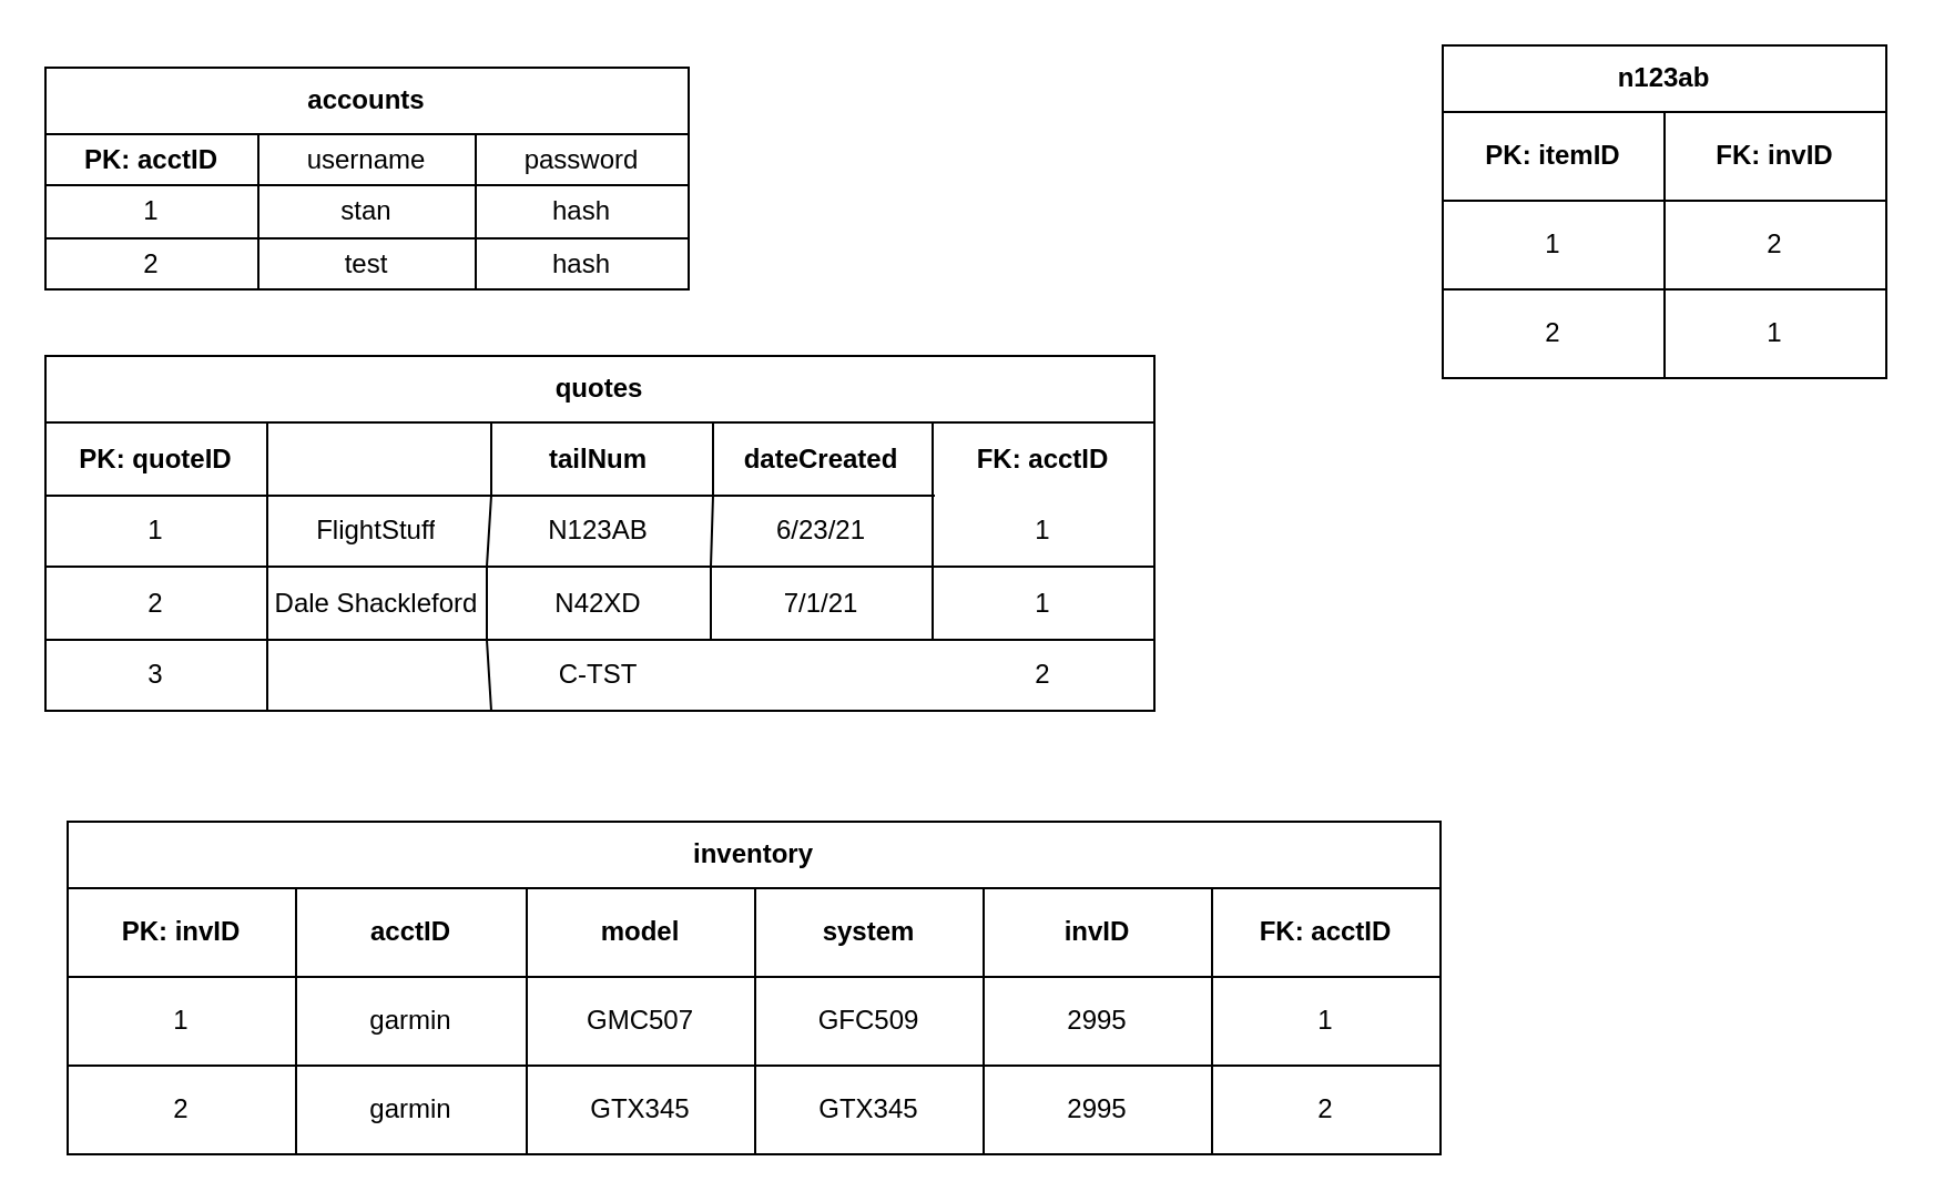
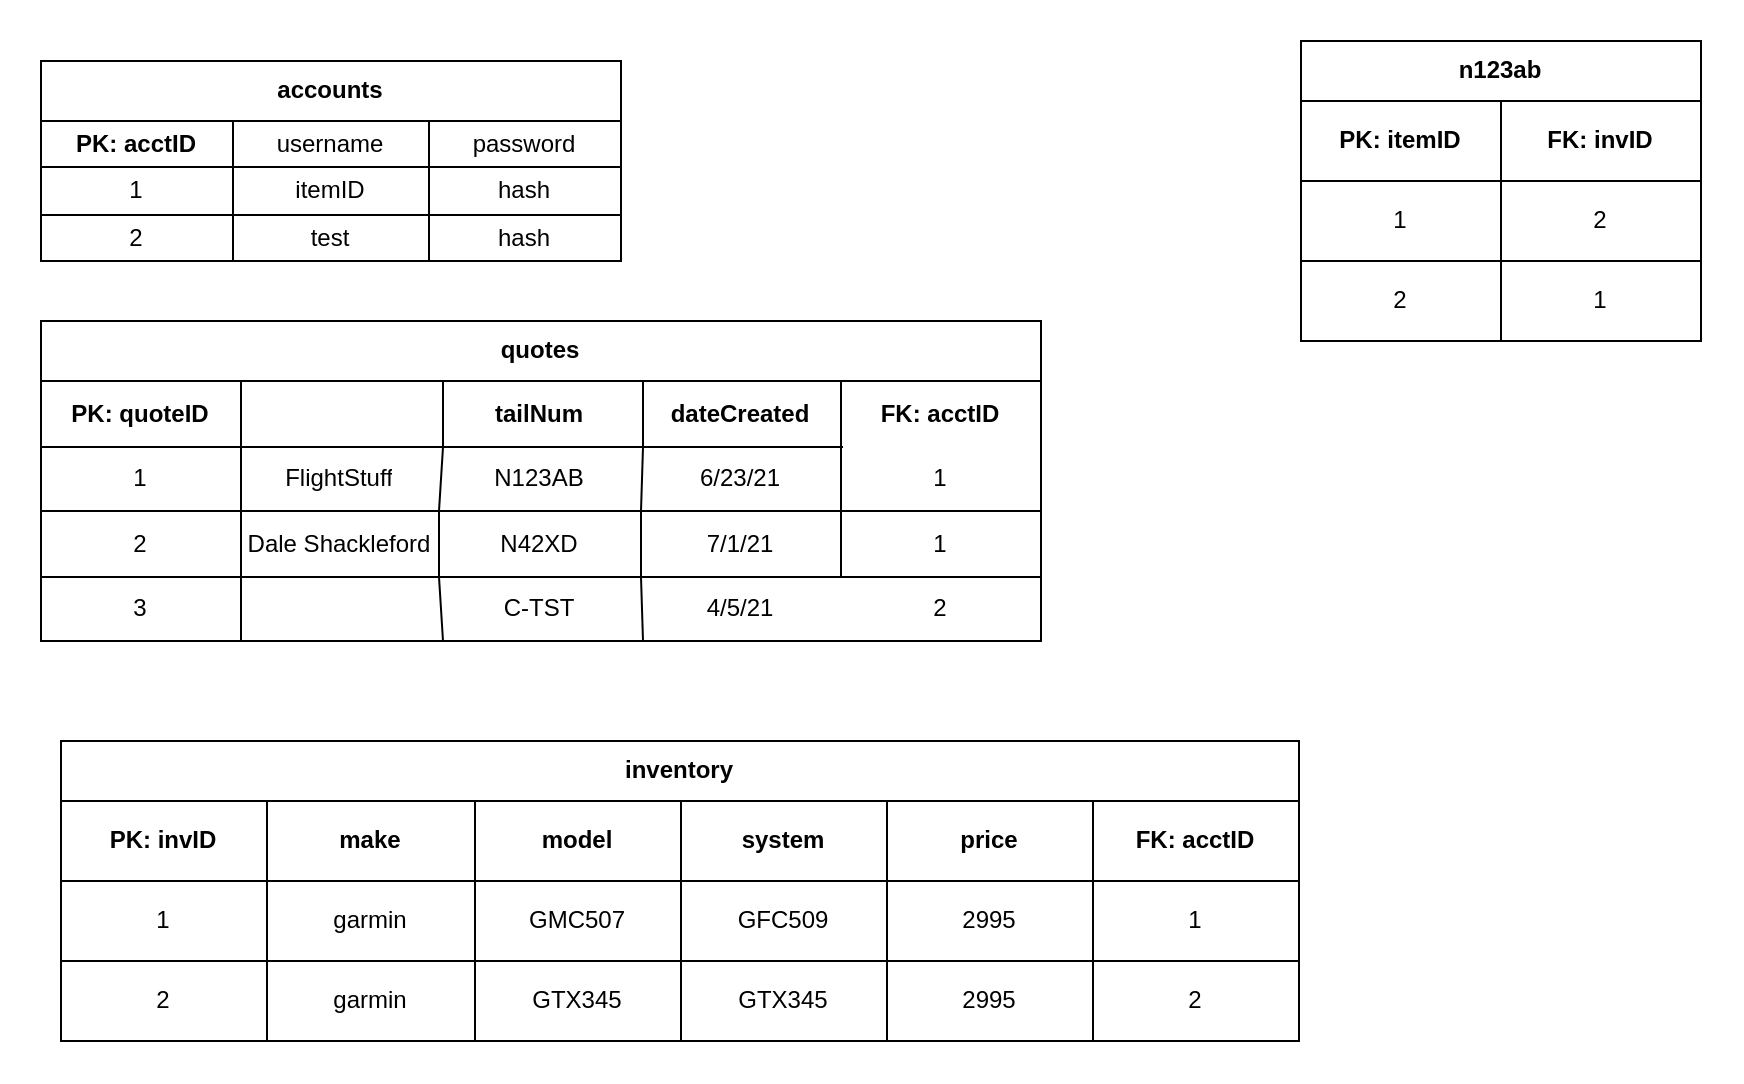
  <mxCell id="0" />
  <mxCell id="1" parent="0" />
  <mxCell id="2" value="accounts" style="shape=table;html=1;whiteSpace=wrap;startSize=30;container=1;collapsible=0;childLayout=tableLayout;fontStyle=1;align=center;" vertex="1" parent="1"><mxGeometry x="20" y="30" width="290" height="100" as="geometry" /></mxCell>
  <mxCell id="3" value="" style="shape=partialRectangle;html=1;whiteSpace=wrap;collapsible=0;dropTarget=0;pointerEvents=0;fillColor=none;top=0;left=0;bottom=0;right=0;points=[[0,0.5],[1,0.5]];portConstraint=eastwest;" vertex="1" parent="2"><mxGeometry y="30" width="290" height="23" as="geometry" /></mxCell>
  <mxCell id="4" value="&lt;b&gt;PK: acctID&lt;/b&gt;" style="shape=partialRectangle;html=1;whiteSpace=wrap;connectable=0;fillColor=none;top=0;left=0;bottom=0;right=0;overflow=hidden;" vertex="1" parent="3"><mxGeometry width="96" height="23" as="geometry" /></mxCell>
  <mxCell id="5" value="username" style="shape=partialRectangle;html=1;whiteSpace=wrap;connectable=0;fillColor=none;top=0;left=0;bottom=0;right=0;overflow=hidden;" vertex="1" parent="3"><mxGeometry x="96" width="98" height="23" as="geometry" /></mxCell>
  <mxCell id="6" value="password" style="shape=partialRectangle;html=1;whiteSpace=wrap;connectable=0;fillColor=none;top=0;left=0;bottom=0;right=0;overflow=hidden;" vertex="1" parent="3"><mxGeometry x="194" width="96" height="23" as="geometry" /></mxCell>
  <mxCell id="7" value="" style="shape=partialRectangle;html=1;whiteSpace=wrap;collapsible=0;dropTarget=0;pointerEvents=0;fillColor=none;top=0;left=0;bottom=0;right=0;points=[[0,0.5],[1,0.5]];portConstraint=eastwest;" vertex="1" parent="2"><mxGeometry y="53" width="290" height="24" as="geometry" /></mxCell>
  <mxCell id="8" value="1" style="shape=partialRectangle;html=1;whiteSpace=wrap;connectable=0;fillColor=none;top=0;left=0;bottom=0;right=0;overflow=hidden;" vertex="1" parent="7"><mxGeometry width="96" height="24" as="geometry" /></mxCell>
- <mxCell id="9" value="stan" style="shape=partialRectangle;html=1;whiteSpace=wrap;connectable=0;fillColor=none;top=0;left=0;bottom=0;right=0;overflow=hidden;" vertex="1" parent="7"><mxGeometry x="96" width="98" height="24" as="geometry" /></mxCell>
+ <mxCell id="9" value="itemID" style="shape=partialRectangle;html=1;whiteSpace=wrap;connectable=0;fillColor=none;top=0;left=0;bottom=0;right=0;overflow=hidden;" vertex="1" parent="7"><mxGeometry x="96" width="98" height="24" as="geometry" /></mxCell>
  <mxCell id="10" value="hash" style="shape=partialRectangle;html=1;whiteSpace=wrap;connectable=0;fillColor=none;top=0;left=0;bottom=0;right=0;overflow=hidden;" vertex="1" parent="7"><mxGeometry x="194" width="96" height="24" as="geometry" /></mxCell>
  <mxCell id="11" value="" style="shape=partialRectangle;html=1;whiteSpace=wrap;collapsible=0;dropTarget=0;pointerEvents=0;fillColor=none;top=0;left=0;bottom=0;right=0;points=[[0,0.5],[1,0.5]];portConstraint=eastwest;" vertex="1" parent="2"><mxGeometry y="77" width="290" height="23" as="geometry" /></mxCell>
  <mxCell id="12" value="2" style="shape=partialRectangle;html=1;whiteSpace=wrap;connectable=0;fillColor=none;top=0;left=0;bottom=0;right=0;overflow=hidden;" vertex="1" parent="11"><mxGeometry width="96" height="23" as="geometry" /></mxCell>
  <mxCell id="13" value="test" style="shape=partialRectangle;html=1;whiteSpace=wrap;connectable=0;fillColor=none;top=0;left=0;bottom=0;right=0;overflow=hidden;" vertex="1" parent="11"><mxGeometry x="96" width="98" height="23" as="geometry" /></mxCell>
  <mxCell id="14" value="hash" style="shape=partialRectangle;html=1;whiteSpace=wrap;connectable=0;fillColor=none;top=0;left=0;bottom=0;right=0;overflow=hidden;" vertex="1" parent="11"><mxGeometry x="194" width="96" height="23" as="geometry" /></mxCell>
  <mxCell id="15" value="quotes" style="shape=table;html=1;whiteSpace=wrap;startSize=30;container=1;collapsible=0;childLayout=tableLayout;fontStyle=1;align=center;" vertex="1" parent="1"><mxGeometry x="20" y="160" width="500" height="160" as="geometry" /></mxCell>
  <mxCell id="16" value="" style="shape=partialRectangle;html=1;whiteSpace=wrap;collapsible=0;dropTarget=0;pointerEvents=0;fillColor=none;top=0;left=0;bottom=0;right=0;points=[[0,0.5],[1,0.5]];portConstraint=eastwest;" vertex="1" parent="15"><mxGeometry y="30" width="500" height="33" as="geometry" /></mxCell>
  <mxCell id="17" value="&lt;b&gt;PK: quoteID&lt;/b&gt;" style="shape=partialRectangle;html=1;whiteSpace=wrap;connectable=0;fillColor=none;top=0;left=0;bottom=0;right=0;overflow=hidden;" vertex="1" parent="16"><mxGeometry width="100" height="33" as="geometry" /></mxCell>
  <mxCell id="18" value="&lt;b&gt;tailNum&lt;/b&gt;" style="shape=partialRectangle;html=1;whiteSpace=wrap;connectable=0;fillColor=none;top=0;left=0;bottom=0;right=0;overflow=hidden;" vertex="1" parent="16"><mxGeometry x="199" width="101" height="33" as="geometry" /></mxCell>
  <mxCell id="19" value="&lt;b&gt;dateCreated&lt;/b&gt;" style="shape=partialRectangle;html=1;whiteSpace=wrap;connectable=0;fillColor=none;top=0;left=0;bottom=0;right=0;overflow=hidden;" vertex="1" parent="16"><mxGeometry x="300" width="100" height="33" as="geometry" /></mxCell>
  <mxCell id="20" value="&lt;b&gt;FK: acctID&lt;/b&gt;" style="shape=partialRectangle;html=1;whiteSpace=wrap;connectable=0;fillColor=none;top=0;left=0;bottom=0;right=0;overflow=hidden;" vertex="1" parent="16"><mxGeometry x="400" width="100" height="33" as="geometry" /></mxCell>
  <mxCell id="21" value="" style="shape=partialRectangle;html=1;whiteSpace=wrap;collapsible=0;dropTarget=0;pointerEvents=0;fillColor=none;top=0;left=0;bottom=0;right=0;points=[[0,0.5],[1,0.5]];portConstraint=eastwest;" vertex="1" parent="15"><mxGeometry y="63" width="500" height="32" as="geometry" /></mxCell>
  <mxCell id="22" value="1" style="shape=partialRectangle;html=1;whiteSpace=wrap;connectable=0;fillColor=none;top=0;left=0;bottom=0;right=0;overflow=hidden;" vertex="1" parent="21"><mxGeometry width="100" height="32" as="geometry" /></mxCell>
  <mxCell id="23" value="FlightStuff" style="shape=partialRectangle;html=1;whiteSpace=wrap;connectable=0;fillColor=none;top=0;left=0;bottom=0;right=0;overflow=hidden;" vertex="1" parent="21"><mxGeometry x="100" width="99" height="32" as="geometry" /></mxCell>
  <mxCell id="24" value="N123AB" style="shape=partialRectangle;html=1;whiteSpace=wrap;connectable=0;fillColor=none;top=0;left=0;bottom=0;right=0;overflow=hidden;" vertex="1" parent="21"><mxGeometry x="199" width="101" height="32" as="geometry" /></mxCell>
  <mxCell id="25" value="6/23/21" style="shape=partialRectangle;html=1;whiteSpace=wrap;connectable=0;fillColor=none;top=0;left=0;bottom=0;right=0;overflow=hidden;" vertex="1" parent="21"><mxGeometry x="300" width="100" height="32" as="geometry" /></mxCell>
  <mxCell id="26" value="1" style="shape=partialRectangle;html=1;whiteSpace=wrap;connectable=0;fillColor=none;top=0;left=0;bottom=0;right=0;overflow=hidden;" vertex="1" parent="21"><mxGeometry x="400" width="100" height="32" as="geometry" /></mxCell>
  <mxCell id="27" value="" style="shape=partialRectangle;html=1;whiteSpace=wrap;collapsible=0;dropTarget=0;pointerEvents=0;fillColor=none;top=0;left=0;bottom=0;right=0;points=[[0,0.5],[1,0.5]];portConstraint=eastwest;" vertex="1" parent="15"><mxGeometry y="95" width="500" height="33" as="geometry" /></mxCell>
  <mxCell id="28" value="2" style="shape=partialRectangle;html=1;whiteSpace=wrap;connectable=0;fillColor=none;top=0;left=0;bottom=0;right=0;overflow=hidden;" vertex="1" parent="27"><mxGeometry width="100" height="33" as="geometry" /></mxCell>
  <mxCell id="29" value="Dale Shackleford" style="shape=partialRectangle;html=1;whiteSpace=wrap;connectable=0;fillColor=none;top=0;left=0;bottom=0;right=0;overflow=hidden;" vertex="1" parent="27"><mxGeometry x="100" width="99" height="33" as="geometry" /></mxCell>
  <mxCell id="30" value="N42XD" style="shape=partialRectangle;html=1;whiteSpace=wrap;connectable=0;fillColor=none;top=0;left=0;bottom=0;right=0;overflow=hidden;" vertex="1" parent="27"><mxGeometry x="199" width="101" height="33" as="geometry" /></mxCell>
  <mxCell id="31" value="7/1/21" style="shape=partialRectangle;html=1;whiteSpace=wrap;connectable=0;fillColor=none;top=0;left=0;bottom=0;right=0;overflow=hidden;" vertex="1" parent="27"><mxGeometry x="300" width="100" height="33" as="geometry" /></mxCell>
  <mxCell id="32" value="1" style="shape=partialRectangle;html=1;whiteSpace=wrap;connectable=0;fillColor=none;top=0;left=0;bottom=0;right=0;overflow=hidden;" vertex="1" parent="27"><mxGeometry x="400" width="100" height="33" as="geometry" /></mxCell>
  <mxCell id="33" style="shape=partialRectangle;html=1;whiteSpace=wrap;collapsible=0;dropTarget=0;pointerEvents=0;fillColor=none;top=0;left=0;bottom=0;right=0;points=[[0,0.5],[1,0.5]];portConstraint=eastwest;" vertex="1" parent="15"><mxGeometry y="128" width="500" height="32" as="geometry" /></mxCell>
  <mxCell id="34" value="3" style="shape=partialRectangle;html=1;whiteSpace=wrap;connectable=0;fillColor=none;top=0;left=0;bottom=0;right=0;overflow=hidden;" vertex="1" parent="33"><mxGeometry width="100" height="32" as="geometry" /></mxCell>
  <mxCell id="35" value="C-TST" style="shape=partialRectangle;html=1;whiteSpace=wrap;connectable=0;fillColor=none;top=0;left=0;bottom=0;right=0;overflow=hidden;" vertex="1" parent="33"><mxGeometry x="199" width="101" height="32" as="geometry" /></mxCell>
+ <mxCell id="36" value="4/5/21" style="shape=partialRectangle;html=1;whiteSpace=wrap;connectable=0;fillColor=none;top=0;left=0;bottom=0;right=0;overflow=hidden;" vertex="1" parent="33"><mxGeometry x="300" width="100" height="32" as="geometry" /></mxCell>
  <mxCell id="37" value="2" style="shape=partialRectangle;html=1;whiteSpace=wrap;connectable=0;fillColor=none;top=0;left=0;bottom=0;right=0;overflow=hidden;" vertex="1" parent="33"><mxGeometry x="400" width="100" height="32" as="geometry" /></mxCell>
  <mxCell id="38" value="n123ab" style="shape=table;html=1;whiteSpace=wrap;startSize=30;container=1;collapsible=0;childLayout=tableLayout;fontStyle=1;align=center;" vertex="1" parent="1"><mxGeometry x="650" y="20" width="200" height="150" as="geometry" /></mxCell>
  <mxCell id="39" value="" style="shape=partialRectangle;html=1;whiteSpace=wrap;collapsible=0;dropTarget=0;pointerEvents=0;fillColor=none;top=0;left=0;bottom=0;right=0;points=[[0,0.5],[1,0.5]];portConstraint=eastwest;" vertex="1" parent="38"><mxGeometry y="30" width="200" height="40" as="geometry" /></mxCell>
  <mxCell id="40" value="&lt;b&gt;PK: itemID&lt;/b&gt;" style="shape=partialRectangle;html=1;whiteSpace=wrap;connectable=0;fillColor=none;top=0;left=0;bottom=0;right=0;overflow=hidden;" vertex="1" parent="39"><mxGeometry width="100" height="40" as="geometry" /></mxCell>
  <mxCell id="41" value="&lt;b&gt;FK: invID&lt;/b&gt;" style="shape=partialRectangle;html=1;whiteSpace=wrap;connectable=0;fillColor=none;top=0;left=0;bottom=0;right=0;overflow=hidden;" vertex="1" parent="39"><mxGeometry x="100" width="100" height="40" as="geometry" /></mxCell>
  <mxCell id="42" value="" style="shape=partialRectangle;html=1;whiteSpace=wrap;collapsible=0;dropTarget=0;pointerEvents=0;fillColor=none;top=0;left=0;bottom=0;right=0;points=[[0,0.5],[1,0.5]];portConstraint=eastwest;" vertex="1" parent="38"><mxGeometry y="70" width="200" height="40" as="geometry" /></mxCell>
  <mxCell id="43" value="1" style="shape=partialRectangle;html=1;whiteSpace=wrap;connectable=0;fillColor=none;top=0;left=0;bottom=0;right=0;overflow=hidden;" vertex="1" parent="42"><mxGeometry width="100" height="40" as="geometry" /></mxCell>
  <mxCell id="44" value="2" style="shape=partialRectangle;html=1;whiteSpace=wrap;connectable=0;fillColor=none;top=0;left=0;bottom=0;right=0;overflow=hidden;" vertex="1" parent="42"><mxGeometry x="100" width="100" height="40" as="geometry" /></mxCell>
  <mxCell id="45" value="" style="shape=partialRectangle;html=1;whiteSpace=wrap;collapsible=0;dropTarget=0;pointerEvents=0;fillColor=none;top=0;left=0;bottom=0;right=0;points=[[0,0.5],[1,0.5]];portConstraint=eastwest;" vertex="1" parent="38"><mxGeometry y="110" width="200" height="40" as="geometry" /></mxCell>
  <mxCell id="46" value="2" style="shape=partialRectangle;html=1;whiteSpace=wrap;connectable=0;fillColor=none;top=0;left=0;bottom=0;right=0;overflow=hidden;" vertex="1" parent="45"><mxGeometry width="100" height="40" as="geometry" /></mxCell>
  <mxCell id="47" value="1" style="shape=partialRectangle;html=1;whiteSpace=wrap;connectable=0;fillColor=none;top=0;left=0;bottom=0;right=0;overflow=hidden;" vertex="1" parent="45"><mxGeometry x="100" width="100" height="40" as="geometry" /></mxCell>
  <mxCell id="48" value="inventory" style="shape=table;html=1;whiteSpace=wrap;startSize=30;container=1;collapsible=0;childLayout=tableLayout;fontStyle=1;align=center;" vertex="1" parent="1"><mxGeometry x="30" y="370" width="619" height="150" as="geometry" /></mxCell>
  <mxCell id="49" value="" style="shape=partialRectangle;html=1;whiteSpace=wrap;collapsible=0;dropTarget=0;pointerEvents=0;fillColor=none;top=0;left=0;bottom=0;right=0;points=[[0,0.5],[1,0.5]];portConstraint=eastwest;" vertex="1" parent="48"><mxGeometry y="30" width="619" height="40" as="geometry" /></mxCell>
  <mxCell id="50" value="&lt;b&gt;PK: invID&lt;/b&gt;" style="shape=partialRectangle;html=1;whiteSpace=wrap;connectable=0;fillColor=none;top=0;left=0;bottom=0;right=0;overflow=hidden;" vertex="1" parent="49"><mxGeometry width="103" height="40" as="geometry" /></mxCell>
- <mxCell id="51" value="&lt;b&gt;acctID&lt;/b&gt;" style="shape=partialRectangle;html=1;whiteSpace=wrap;connectable=0;fillColor=none;top=0;left=0;bottom=0;right=0;overflow=hidden;" vertex="1" parent="49"><mxGeometry x="103" width="104" height="40" as="geometry" /></mxCell>
+ <mxCell id="51" value="&lt;b&gt;make&lt;/b&gt;" style="shape=partialRectangle;html=1;whiteSpace=wrap;connectable=0;fillColor=none;top=0;left=0;bottom=0;right=0;overflow=hidden;" vertex="1" parent="49"><mxGeometry x="103" width="104" height="40" as="geometry" /></mxCell>
  <mxCell id="52" value="&lt;b&gt;model&lt;/b&gt;" style="shape=partialRectangle;html=1;whiteSpace=wrap;connectable=0;fillColor=none;top=0;left=0;bottom=0;right=0;overflow=hidden;" vertex="1" parent="49"><mxGeometry x="207" width="103" height="40" as="geometry" /></mxCell>
  <mxCell id="53" value="&lt;b&gt;system&lt;/b&gt;" style="shape=partialRectangle;html=1;whiteSpace=wrap;connectable=0;fillColor=none;top=0;left=0;bottom=0;right=0;overflow=hidden;" vertex="1" parent="49"><mxGeometry x="310" width="103" height="40" as="geometry" /></mxCell>
- <mxCell id="54" value="&lt;b&gt;invID&lt;/b&gt;" style="shape=partialRectangle;html=1;whiteSpace=wrap;connectable=0;fillColor=none;top=0;left=0;bottom=0;right=0;overflow=hidden;" vertex="1" parent="49"><mxGeometry x="413" width="103" height="40" as="geometry" /></mxCell>
+ <mxCell id="54" value="&lt;b&gt;price&lt;/b&gt;" style="shape=partialRectangle;html=1;whiteSpace=wrap;connectable=0;fillColor=none;top=0;left=0;bottom=0;right=0;overflow=hidden;" vertex="1" parent="49"><mxGeometry x="413" width="103" height="40" as="geometry" /></mxCell>
  <mxCell id="55" value="&lt;b&gt;FK: acctID&lt;/b&gt;" style="shape=partialRectangle;html=1;whiteSpace=wrap;connectable=0;fillColor=none;top=0;left=0;bottom=0;right=0;overflow=hidden;" vertex="1" parent="49"><mxGeometry x="516" width="103" height="40" as="geometry" /></mxCell>
  <mxCell id="56" value="" style="shape=partialRectangle;html=1;whiteSpace=wrap;collapsible=0;dropTarget=0;pointerEvents=0;fillColor=none;top=0;left=0;bottom=0;right=0;points=[[0,0.5],[1,0.5]];portConstraint=eastwest;" vertex="1" parent="48"><mxGeometry y="70" width="619" height="40" as="geometry" /></mxCell>
  <mxCell id="57" value="1" style="shape=partialRectangle;html=1;whiteSpace=wrap;connectable=0;fillColor=none;top=0;left=0;bottom=0;right=0;overflow=hidden;" vertex="1" parent="56"><mxGeometry width="103" height="40" as="geometry" /></mxCell>
  <mxCell id="58" value="garmin" style="shape=partialRectangle;html=1;whiteSpace=wrap;connectable=0;fillColor=none;top=0;left=0;bottom=0;right=0;overflow=hidden;" vertex="1" parent="56"><mxGeometry x="103" width="104" height="40" as="geometry" /></mxCell>
  <mxCell id="59" value="GMC507" style="shape=partialRectangle;html=1;whiteSpace=wrap;connectable=0;fillColor=none;top=0;left=0;bottom=0;right=0;overflow=hidden;" vertex="1" parent="56"><mxGeometry x="207" width="103" height="40" as="geometry" /></mxCell>
  <mxCell id="60" value="GFC509" style="shape=partialRectangle;html=1;whiteSpace=wrap;connectable=0;fillColor=none;top=0;left=0;bottom=0;right=0;overflow=hidden;" vertex="1" parent="56"><mxGeometry x="310" width="103" height="40" as="geometry" /></mxCell>
  <mxCell id="61" value="2995" style="shape=partialRectangle;html=1;whiteSpace=wrap;connectable=0;fillColor=none;top=0;left=0;bottom=0;right=0;overflow=hidden;" vertex="1" parent="56"><mxGeometry x="413" width="103" height="40" as="geometry" /></mxCell>
  <mxCell id="62" value="1" style="shape=partialRectangle;html=1;whiteSpace=wrap;connectable=0;fillColor=none;top=0;left=0;bottom=0;right=0;overflow=hidden;" vertex="1" parent="56"><mxGeometry x="516" width="103" height="40" as="geometry" /></mxCell>
  <mxCell id="63" value="" style="shape=partialRectangle;html=1;whiteSpace=wrap;collapsible=0;dropTarget=0;pointerEvents=0;fillColor=none;top=0;left=0;bottom=0;right=0;points=[[0,0.5],[1,0.5]];portConstraint=eastwest;" vertex="1" parent="48"><mxGeometry y="110" width="619" height="40" as="geometry" /></mxCell>
  <mxCell id="64" value="2" style="shape=partialRectangle;html=1;whiteSpace=wrap;connectable=0;fillColor=none;top=0;left=0;bottom=0;right=0;overflow=hidden;" vertex="1" parent="63"><mxGeometry width="103" height="40" as="geometry" /></mxCell>
  <mxCell id="65" value="garmin" style="shape=partialRectangle;html=1;whiteSpace=wrap;connectable=0;fillColor=none;top=0;left=0;bottom=0;right=0;overflow=hidden;" vertex="1" parent="63"><mxGeometry x="103" width="104" height="40" as="geometry" /></mxCell>
  <mxCell id="66" value="GTX345" style="shape=partialRectangle;html=1;whiteSpace=wrap;connectable=0;fillColor=none;top=0;left=0;bottom=0;right=0;overflow=hidden;" vertex="1" parent="63"><mxGeometry x="207" width="103" height="40" as="geometry" /></mxCell>
  <mxCell id="67" value="GTX345" style="shape=partialRectangle;html=1;whiteSpace=wrap;connectable=0;fillColor=none;top=0;left=0;bottom=0;right=0;overflow=hidden;" vertex="1" parent="63"><mxGeometry x="310" width="103" height="40" as="geometry" /></mxCell>
  <mxCell id="68" value="2995" style="shape=partialRectangle;html=1;whiteSpace=wrap;connectable=0;fillColor=none;top=0;left=0;bottom=0;right=0;overflow=hidden;" vertex="1" parent="63"><mxGeometry x="413" width="103" height="40" as="geometry" /></mxCell>
  <mxCell id="69" value="2" style="shape=partialRectangle;html=1;whiteSpace=wrap;connectable=0;fillColor=none;top=0;left=0;bottom=0;right=0;overflow=hidden;" vertex="1" parent="63"><mxGeometry x="516" width="103" height="40" as="geometry" /></mxCell>
